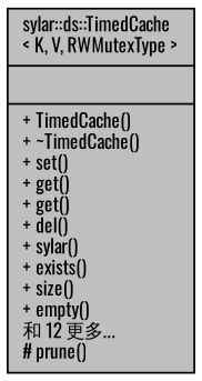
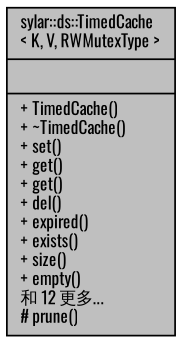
  digraph {
    fontname=Oswald
-   n1 [color=black fillcolor=grey75 fontcolor=black fontname=Oswald fontsize=10 height=0.2 label="{sylar::ds::TimedCache\l\< K, V, RWMutexType \>\n||+ TimedCache()\l+ ~TimedCache()\l+ set()\l+ get()\l+ get()\l+ del()\l+ sylar()\l+ exists()\l+ size()\l+ empty()\l和 12 更多...\l# prune()\l}" shape=record style=filled width=0.4]
+   n1 [color=black fillcolor=grey75 fontcolor=black fontname=Oswald fontsize=10 height=0.2 label="{sylar::ds::TimedCache\l\< K, V, RWMutexType \>\n||+ TimedCache()\l+ ~TimedCache()\l+ set()\l+ get()\l+ get()\l+ del()\l+ expired()\l+ exists()\l+ size()\l+ empty()\l和 12 更多...\l# prune()\l}" shape=record style=filled width=0.4]
  }
